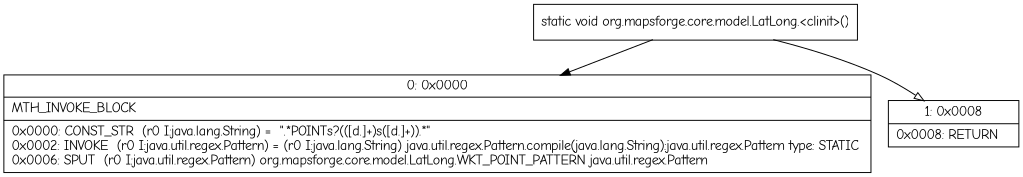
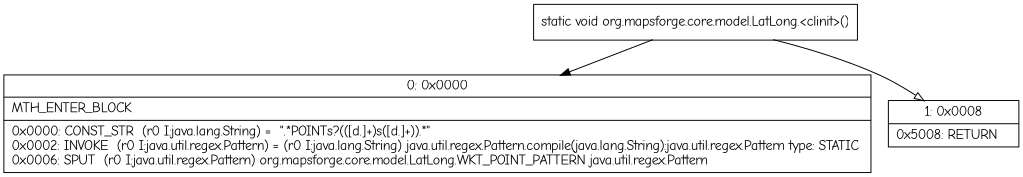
  digraph {
    fontname="Comic Neue"
    node [fontname="Comic Neue" shape=record]
    edge [fontname="Comic Neue"]
-   n1 [label="{0\:\ 0x0000|MTH_INVOKE_BLOCK\l|0x0000: CONST_STR  (r0 I:java.lang.String) =  \".*POINTs?(([d.]+)s([d.]+)).*\" \l0x0002: INVOKE  (r0 I:java.util.regex.Pattern) = (r0 I:java.lang.String) java.util.regex.Pattern.compile(java.lang.String):java.util.regex.Pattern type: STATIC \l0x0006: SPUT  (r0 I:java.util.regex.Pattern) org.mapsforge.core.model.LatLong.WKT_POINT_PATTERN java.util.regex.Pattern \l}"]
-   n2 [label="{1\:\ 0x0008|0x0008: RETURN   \l}"]
+   n1 [label="{0\:\ 0x0000|MTH_ENTER_BLOCK\l|0x0000: CONST_STR  (r0 I:java.lang.String) =  \".*POINTs?(([d.]+)s([d.]+)).*\" \l0x0002: INVOKE  (r0 I:java.util.regex.Pattern) = (r0 I:java.lang.String) java.util.regex.Pattern.compile(java.lang.String):java.util.regex.Pattern type: STATIC \l0x0006: SPUT  (r0 I:java.util.regex.Pattern) org.mapsforge.core.model.LatLong.WKT_POINT_PATTERN java.util.regex.Pattern \l}"]
+   n2 [label="{1\:\ 0x0008|0x5008: RETURN   \l}"]
    n3 [label="{static void org.mapsforge.core.model.LatLong.\<clinit\>() }"]
    n3 -> n1 [arrowhead=normal]
    n3 -> n2 [arrowhead=onormal]
  }
